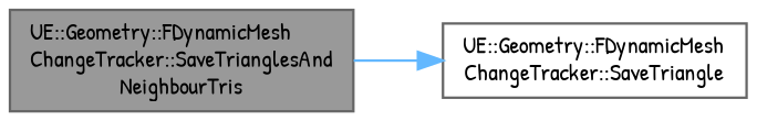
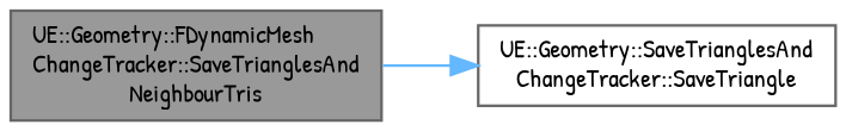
  digraph {
    rankdir=LR
    fontname="Patrick Hand"
    node [fontname="Patrick Hand" fontsize=10 shape=box style=filled]
    n1 [color=gray40 fillcolor=grey60 fontcolor=black height=0.2 label="UE::Geometry::FDynamicMesh\lChangeTracker::SaveTrianglesAnd\lNeighbourTris" width=0.4]
-   n2 [color=grey40 fillcolor=white height=0.2 label="UE::Geometry::FDynamicMesh\lChangeTracker::SaveTriangle" width=0.4]
+   n2 [color=grey40 fillcolor=white height=0.2 label="UE::Geometry::SaveTrianglesAnd\lChangeTracker::SaveTriangle" width=0.4]
    n1 -> n2 [color=steelblue1 fontname="Patrick Hand" fontsize=10 labelfontname=Helvetica labelfontsize=10 style=solid]
  }
